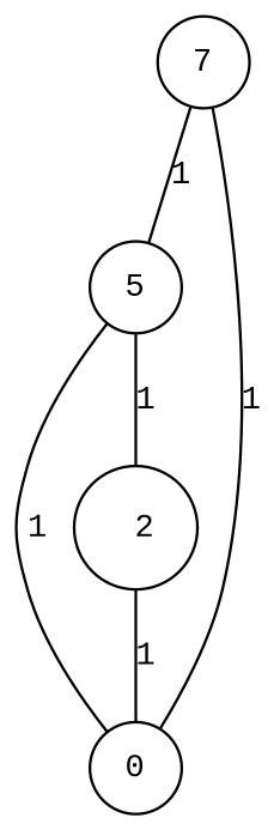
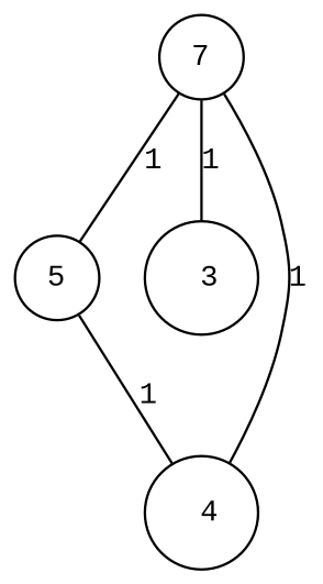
  graph {
    fixedsize="true;"
    fontname="Liberation Mono"
    node [color=black fontname="Liberation Mono" fontsize=12 hight=.12 shape=circle]
    edge [fontname="Liberation Mono" fontsize=12]
    n1 [label=7 width=.12]
    n2 [label=5 width=.12]
-   n4 [label=0 width=.12]
-   n5 [label=" 2" width=.12]
+   n3 [label=" 3" width=.12]
+   n4 [label=" 4" width=.12]
    n1 -- n2 [label=1]
+   n1 -- n3 [label=1]
    n1 -- n4 [label=1]
    n2 -- n4 [label=1]
-   n2 -- n5 [label=1]
-   n5 -- n4 [label=1]
  }
